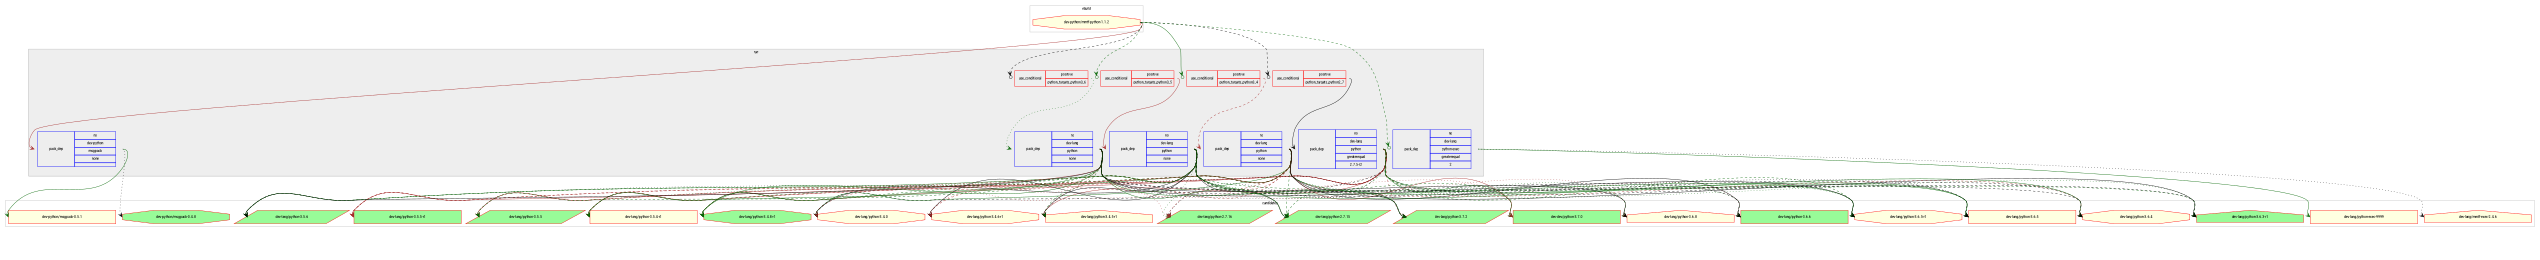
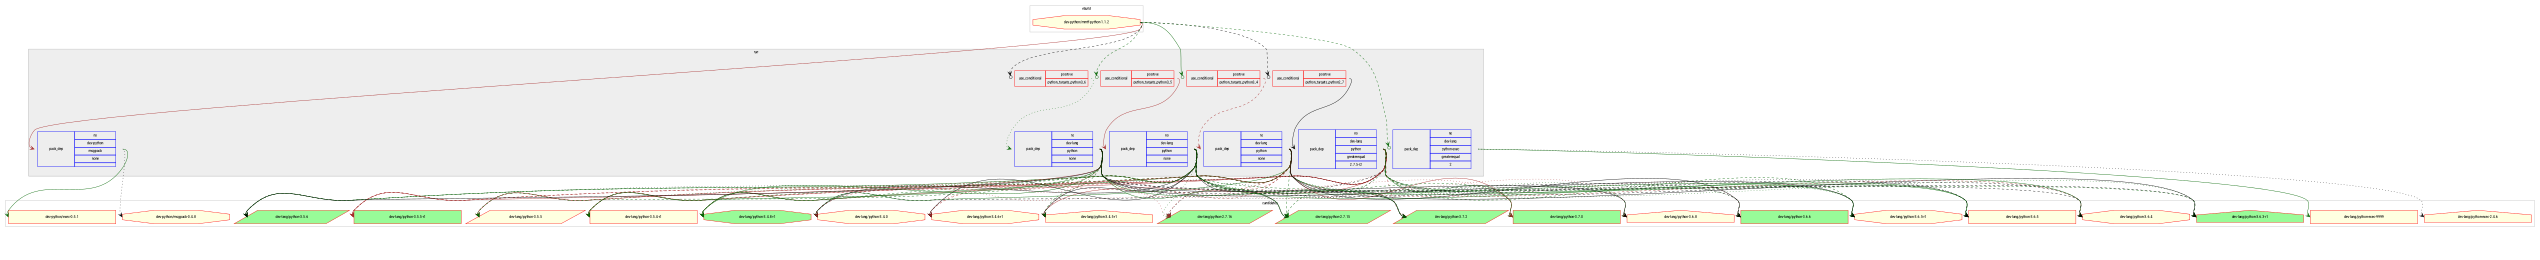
  digraph {
    compound=true
    concentrate=true
    fontname="Roboto Condensed"
    fontsize=10
    newrank=true
    rankdir=TB
    ranksep=1.5
    node [color=red fillcolor=lightyellow fontname="Roboto Condensed" fontsize=10 shape=none style=filled]
    edge [arrowhead=vee color=darkgreen fontname="Roboto Condensed" headport=w style=solid tailport=e weight=100]
    n1 [label="dev-python/mmtf-python-1.1.2" shape=octagon width=4]
    n2 [color=blue label=<<TABLE BORDER="0" CELLBORDER="1" CELLSPACING="0" CELLPADDING="4" WIDTH="220"><TR><TD ROWSPAN="6" CELLPADDING="30">pack_dep</TD></TR><TR><TD WIDTH="110">no</TD></TR><TR><TD>dev-python</TD></TR><TR><TD>msgpack</TD></TR><TR><TD>none</TD></TR><TR><TD></TD></TR></TABLE>> fillcolor="" style=""]
    n3 [color=blue label=<<TABLE BORDER="0" CELLBORDER="1" CELLSPACING="0" CELLPADDING="4" WIDTH="220"><TR><TD ROWSPAN="6" CELLPADDING="30">pack_dep</TD></TR><TR><TD WIDTH="110">no</TD></TR><TR><TD>dev-lang</TD></TR><TR><TD>python</TD></TR><TR><TD>greaterequal</TD></TR><TR><TD>2.7.5-r2</TD></TR></TABLE>> fillcolor="" style=""]
    n4 [label=<<TABLE BORDER="0" CELLBORDER="1" CELLSPACING="0" CELLPADDING="4"><TR><TD ROWSPAN="3" CELLPADDING="10">use_conditional</TD></TR><TR><TD>positive</TD></TR><TR><TD>python_targets_python2_7</TD></TR></TABLE>> fillcolor="" style=""]
    n5 [color=blue label=<<TABLE BORDER="0" CELLBORDER="1" CELLSPACING="0" CELLPADDING="4" WIDTH="220"><TR><TD ROWSPAN="6" CELLPADDING="30">pack_dep</TD></TR><TR><TD WIDTH="110">no</TD></TR><TR><TD>dev-lang</TD></TR><TR><TD>python</TD></TR><TR><TD>none</TD></TR><TR><TD></TD></TR></TABLE>> fillcolor="" style=""]
    n6 [label=<<TABLE BORDER="0" CELLBORDER="1" CELLSPACING="0" CELLPADDING="4"><TR><TD ROWSPAN="3" CELLPADDING="10">use_conditional</TD></TR><TR><TD>positive</TD></TR><TR><TD>python_targets_python3_4</TD></TR></TABLE>> fillcolor="" style=""]
    n7 [color=blue label=<<TABLE BORDER="0" CELLBORDER="1" CELLSPACING="0" CELLPADDING="4" WIDTH="220"><TR><TD ROWSPAN="6" CELLPADDING="30">pack_dep</TD></TR><TR><TD WIDTH="110">no</TD></TR><TR><TD>dev-lang</TD></TR><TR><TD>python</TD></TR><TR><TD>none</TD></TR><TR><TD></TD></TR></TABLE>> fillcolor="" style=""]
    n8 [label=<<TABLE BORDER="0" CELLBORDER="1" CELLSPACING="0" CELLPADDING="4"><TR><TD ROWSPAN="3" CELLPADDING="10">use_conditional</TD></TR><TR><TD>positive</TD></TR><TR><TD>python_targets_python3_5</TD></TR></TABLE>> fillcolor="" style=""]
    n9 [color=blue label=<<TABLE BORDER="0" CELLBORDER="1" CELLSPACING="0" CELLPADDING="4" WIDTH="220"><TR><TD ROWSPAN="6" CELLPADDING="30">pack_dep</TD></TR><TR><TD WIDTH="110">no</TD></TR><TR><TD>dev-lang</TD></TR><TR><TD>python</TD></TR><TR><TD>none</TD></TR><TR><TD></TD></TR></TABLE>> fillcolor="" style=""]
    n10 [label=<<TABLE BORDER="0" CELLBORDER="1" CELLSPACING="0" CELLPADDING="4"><TR><TD ROWSPAN="3" CELLPADDING="10">use_conditional</TD></TR><TR><TD>positive</TD></TR><TR><TD>python_targets_python3_6</TD></TR></TABLE>> fillcolor="" style=""]
    n11 [color=blue label=<<TABLE BORDER="0" CELLBORDER="1" CELLSPACING="0" CELLPADDING="4" WIDTH="220"><TR><TD ROWSPAN="6" CELLPADDING="30">pack_dep</TD></TR><TR><TD WIDTH="110">no</TD></TR><TR><TD>dev-lang</TD></TR><TR><TD>python-exec</TD></TR><TR><TD>greaterequal</TD></TR><TR><TD>2</TD></TR></TABLE>> fillcolor="" style=""]
-   n12 [fillcolor=palegreen label="dev-python/msgpack-0.4.8" shape=octagon width=4]
-   n13 [label="dev-python/msgpack-0.5.1" shape=box width=4]
+   n12 [label="dev-python/msgpack-0.4.8" shape=octagon width=4]
+   n13 [label="dev-python/exec-0.5.1" shape=box width=4]
    n14 [fillcolor=palegreen label="dev-lang/python-2.7.15" shape=parallelogram width=4]
    n15 [fillcolor=palegreen label="dev-lang/python-2.7.16" shape=parallelogram width=4]
    n16 [label="dev-lang/python-3.4.5-r1" shape=house width=4]
    n17 [label="dev-lang/python-3.4.6-r1" shape=octagon width=4]
    n18 [label="dev-lang/python-3.4.0" shape=octagon width=4]
    n19 [fillcolor=palegreen label="dev-lang/python-3.4.8-r1" shape=octagon width=4]
    n20 [label="dev-lang/python-3.5.4-r1" shape=box width=4]
-   n21 [fillcolor=palegreen label="dev-lang/python-3.5.5" shape=parallelogram width=4]
+   n21 [label="dev-lang/python-3.5.5" shape=parallelogram width=4]
    n22 [fillcolor=palegreen label="dev-lang/python-3.5.5-r1" shape=box width=4]
    n23 [fillcolor=palegreen label="dev-lang/python-3.5.6" shape=parallelogram width=4]
    n24 [fillcolor=palegreen label="dev-lang/python-3.6.3-r1" shape=house width=4]
    n25 [label="dev-lang/python-3.6.4" shape=octagon width=4]
    n26 [label="dev-lang/python-3.6.5" shape=box width=4]
    n27 [label="dev-lang/python-3.6.5-r1" shape=octagon width=4]
    n28 [fillcolor=palegreen label="dev-lang/python-3.6.6" shape=box width=4]
    n29 [label="dev-lang/python-3.6.8" shape=house width=4]
-   n30 [fillcolor=palegreen label="dev-dev/python-3.7.0" shape=box width=4]
+   n30 [fillcolor=palegreen label="dev-lang/python-3.7.0" shape=box width=4]
    n31 [fillcolor=palegreen label="dev-lang/python-3.7.2" shape=parallelogram width=4]
-   n32 [label="dev-lang/mmtf-exec-2.4.6" shape=house width=4]
+   n32 [label="dev-lang/python-exec-2.4.6" shape=house width=4]
    n33 [label="dev-lang/python-exec-9999" shape=box width=4]
    subgraph cluster_1 {
      color=gray
      label=<<i>dependencies</i>>
      subgraph cluster_2 {
        color=gray
        fillcolor="#eeeeee"
        label=<<i>compile</i>>
        style=filled
        subgraph sub_3 {
          color=gray
          fillcolor="#eeeeee"
          label=<<i>compile</i>>
          style=filled
          n2
        }
      }
      subgraph cluster_4 {
        color=gray
        fillcolor="#eeeeee"
        label=<<i>compile and run</i>>
        style=filled
        subgraph sub_5 {
          color=gray
          fillcolor="#eeeeee"
          label=<<i>compile and run</i>>
          style=filled
          n4
          subgraph sub_6 {
            color=gray
            fillcolor="#eeeeee"
            label=<<i>compile and run</i>>
            style=filled
            n3
          }
        }
        subgraph sub_7 {
          color=gray
          fillcolor="#eeeeee"
          label=<<i>compile and run</i>>
          style=filled
          n6
          subgraph sub_8 {
            color=gray
            fillcolor="#eeeeee"
            label=<<i>compile and run</i>>
            style=filled
            n5
          }
        }
        subgraph sub_9 {
          color=gray
          fillcolor="#eeeeee"
          label=<<i>compile and run</i>>
          style=filled
          n8
          subgraph sub_10 {
            color=gray
            fillcolor="#eeeeee"
            label=<<i>compile and run</i>>
            style=filled
            n7
          }
        }
        subgraph sub_11 {
          color=gray
          fillcolor="#eeeeee"
          label=<<i>compile and run</i>>
          style=filled
          n10
          subgraph sub_12 {
            color=gray
            fillcolor="#eeeeee"
            label=<<i>compile and run</i>>
            style=filled
            n9
          }
        }
        subgraph sub_13 {
          color=gray
          fillcolor="#eeeeee"
          label=<<i>compile and run</i>>
          style=filled
          n11
        }
      }
      subgraph cluster_14 {
        color=gray
        fillcolor="#eeeeee"
        label=<<i>run</i>>
        style=filled
      }
    }
    subgraph cluster_15 {
      color=gray
      label=<<i>ebuild</i>>
      rank=same
      n1
    }
    subgraph cluster_16 {
      color=gray
      label=<<i>candidates</i>>
      rank=same
      subgraph sub_17 {
        color=black
        label=<<i>candidates</i>>
        nodesep=1
        rank=same
        n12
        n13
      }
      subgraph sub_18 {
        color=black
        label=<<i>candidates</i>>
        nodesep=1
        rank=same
        n14
        n15
        n16
        n17
        n18
        n19
        n20
        n21
        n22
        n23
        n24
        n25
        n26
        n27
        n28
        n29
        n30
        n31
      }
      subgraph sub_19 {
        color=black
        label=<<i>candidates</i>>
        nodesep=1
        rank=same
        n14
        n15
        n16
        n17
        n18
        n19
        n20
        n21
        n22
        n23
        n24
        n25
        n26
        n27
        n28
        n29
        n30
        n31
      }
      subgraph sub_20 {
        color=black
        label=<<i>candidates</i>>
        nodesep=1
        rank=same
        n14
        n15
        n16
        n17
        n18
        n19
        n20
        n21
        n22
        n23
        n24
        n25
        n26
        n27
        n28
        n29
        n30
        n31
      }
      subgraph sub_21 {
        color=black
        label=<<i>candidates</i>>
        nodesep=1
        rank=same
        n14
        n15
        n16
        n17
        n18
        n19
        n20
        n21
        n22
        n23
        n24
        n25
        n26
        n27
        n28
        n29
        n30
        n31
      }
      subgraph sub_22 {
        color=black
        label=<<i>candidates</i>>
        nodesep=1
        rank=same
        n32
        n33
      }
    }
    n1 -> n2 [color=brown weight=20]
    n1 -> n4 [arrowhead=odotvee color=black style=dashed weight=20]
    n1 -> n6 [arrowhead=odotvee weight=20]
    n1 -> n8 [arrowhead=odotvee style=dashed weight=20]
    n1 -> n10 [arrowhead=odotvee color=black style=dashed weight=20]
    n1 -> n11 [arrowhead=odotvee style=dashed weight=20]
    n2 -> n12 [color=black style=dotted]
    n2 -> n13
    n3 -> n14 [style=dashed]
    n3 -> n15 [color=black style=dotted]
    n3 -> n16 [color=brown]
    n3 -> n17 [color=brown style=dotted]
    n3 -> n18 [color=black style=dashed]
    n3 -> n19 [color=brown]
    n3 -> n20 [color=brown style=dashed]
    n3 -> n21 [color=brown]
    n3 -> n22 [color=brown style=dotted]
    n3 -> n23 [color=black style=dotted]
    n3 -> n24 [style=dotted]
    n3 -> n25 [color=black style=dashed]
    n3 -> n26
    n3 -> n27 [style=dashed]
    n3 -> n28 [color=brown style=dotted]
    n3 -> n29 [style=dashed]
    n3 -> n30
    n3 -> n31 [color=brown style=dashed]
    n4 -> n3 [color=black weight=20]
    n5 -> n14 [style=dashed]
    n5 -> n15 [color=brown style=dashed]
    n5 -> n16 [color=brown style=dashed]
    n5 -> n17 [color=brown style=dashed]
    n5 -> n18
    n5 -> n19
    n5 -> n20 [color=brown]
    n5 -> n21 [color=brown style=dashed]
    n5 -> n22 [color=brown style=dashed]
    n5 -> n23 [style=dashed]
    n5 -> n24 [color=black]
    n5 -> n25 [color=brown style=dashed]
    n5 -> n26
    n5 -> n27 [style=dotted]
    n5 -> n28 [color=black]
    n5 -> n29 [style=dotted]
    n5 -> n30 [color=brown]
    n5 -> n31 [color=black]
    n6 -> n5 [color=brown style=dashed weight=20]
    n7 -> n14 [color=black]
    n7 -> n15 [style=dotted]
    n7 -> n16 [color=black]
    n7 -> n17 [color=black]
    n7 -> n18 [color=black]
    n7 -> n19 [style=dashed]
    n7 -> n20 [style=dashed]
    n7 -> n21 [style=dotted]
    n7 -> n22 [color=brown style=dashed]
    n7 -> n23
    n7 -> n24 [style=dashed]
    n7 -> n25
    n7 -> n26 [color=black style=dashed]
    n7 -> n27
    n7 -> n28 [style=dotted]
    n7 -> n29 [color=brown style=dotted]
    n7 -> n30 [style=dashed]
    n7 -> n31 [color=black style=dashed]
    n8 -> n7 [color=brown weight=20]
    n9 -> n14
    n9 -> n15 [color=brown style=dotted]
    n9 -> n16 [style=dashed]
    n9 -> n17 [color=brown style=dotted]
    n9 -> n18 [color=brown style=dashed]
    n9 -> n19
    n9 -> n20
    n9 -> n21 [style=dashed]
    n9 -> n22 [color=brown]
    n9 -> n23 [color=black]
    n9 -> n24 [color=black style=dashed]
    n9 -> n25 [color=black style=dashed]
    n9 -> n26 [color=black style=dotted]
    n9 -> n27 [color=black]
    n9 -> n28 [color=black style=dashed]
    n9 -> n29 [color=black]
    n9 -> n30 [color=brown style=dotted]
    n9 -> n31
    n10 -> n9 [style=dotted weight=20]
    n11 -> n32 [color=black style=dotted]
    n11 -> n33
  }
